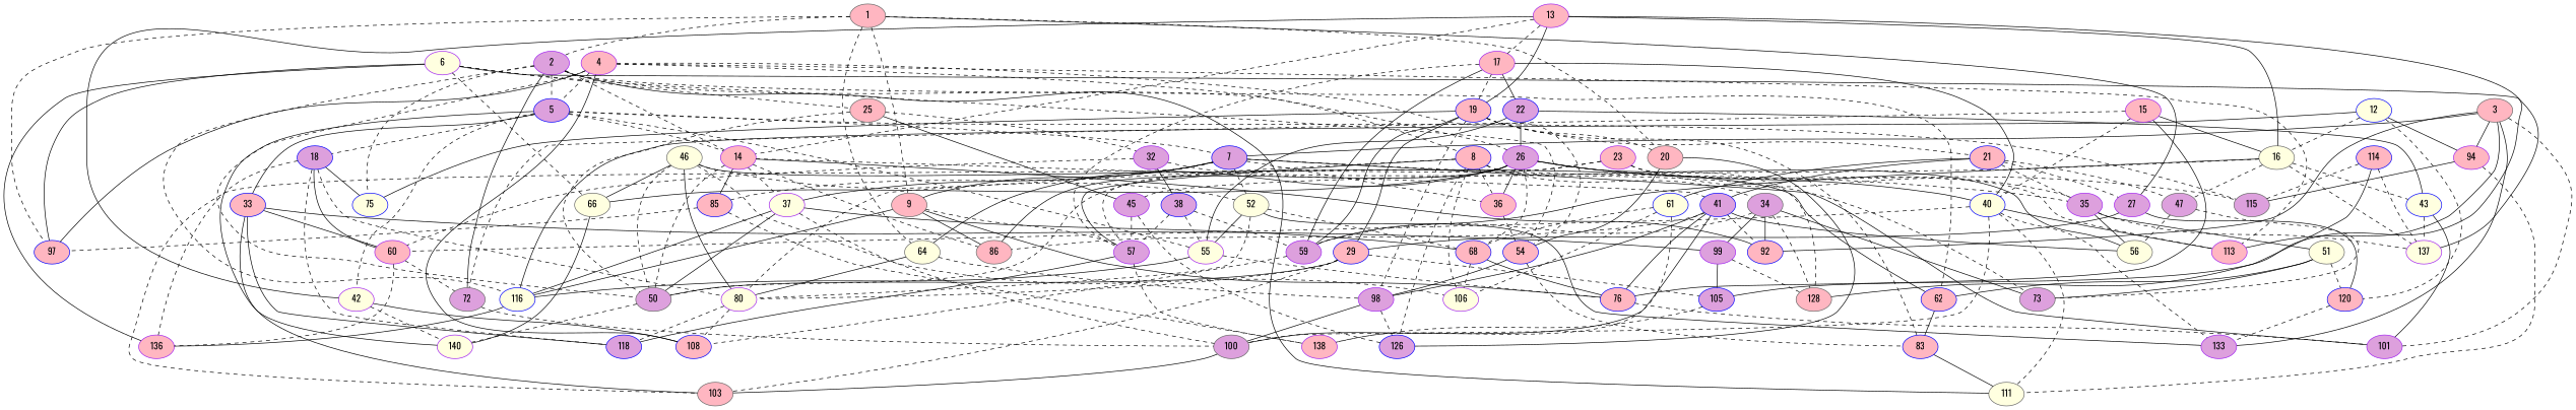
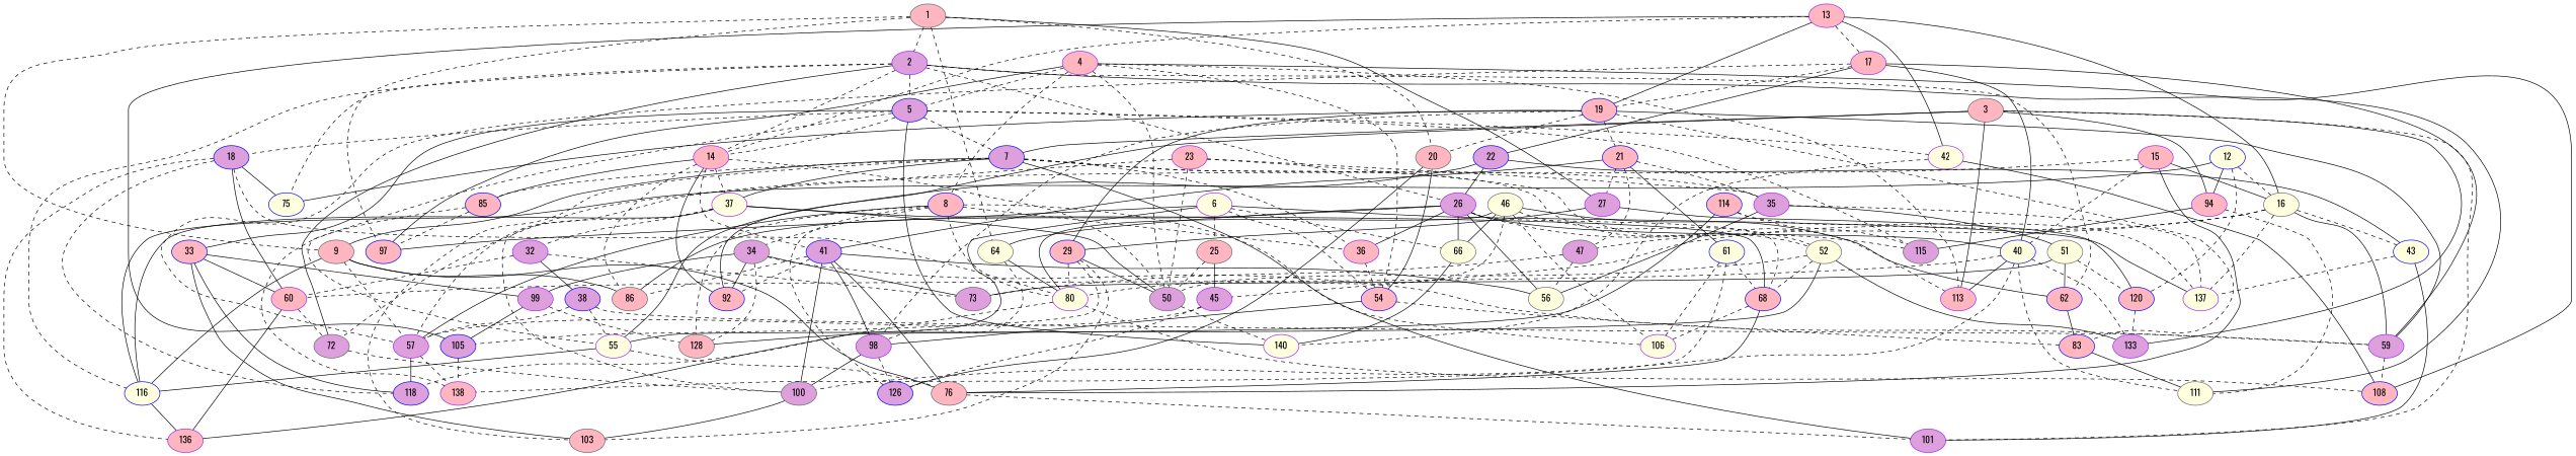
  graph {
    fontname=Oswald
    node [color=purple fillcolor=lightpink fontname=Oswald style=filled]
    edge [fontname=Oswald style=dashed]
    1 [color=gray40 super="+30"]
    2 [fillcolor=plum super="+104+63"]
    9 [color=gray40 super="+117"]
    20 [color=gray40]
    27 [fillcolor=plum]
    64 [color=gray40 fillcolor=lightyellow]
    97 [color=blue]
    5 [color=blue fillcolor=plum super="+42+139"]
    14 [super="+119+31"]
    26 [fillcolor=plum super="+70+67"]
    62 [color=blue]
    72 [color=gray40 fillcolor=plum]
    75 [color=blue fillcolor=lightyellow]
    111 [color=gray40 fillcolor=lightyellow]
    116 [color=blue fillcolor=lightyellow super="+122"]
    57 [fillcolor=plum super="+125"]
-   76 [color=blue super="+144"]
+   76 [color=gray40 super="+144"]
    86 [color=gray40]
    54 [color=blue super="+81"]
    126 [color=blue fillcolor=plum]
    120 [color=blue]
    29 [color=blue super="+65"]
    80 [fillcolor=lightyellow super="+130+91"]
    98 [fillcolor=plum super="+129"]
    7 [color=blue fillcolor=plum super="+141+124"]
    18 [color=blue fillcolor=plum super="+71"]
    33 [color=blue]
    55 [fillcolor=lightyellow super="+69"]
    n29 [fillcolor=lightyellow label=42]
    115 [color=gray40 fillcolor=plum]
    140 [fillcolor=lightyellow]
    92 [color=blue]
    50 [color=gray40 fillcolor=plum super="+112+58"]
    37 [fillcolor=lightyellow super="+77"]
    85 [color=blue]
    41 [color=blue fillcolor=plum super="+109+110"]
    66 [color=gray40 fillcolor=lightyellow]
    36
    40 [color=blue fillcolor=lightyellow super="+48+95"]
    56 [color=gray40 fillcolor=lightyellow]
    68 [color=blue super="+127"]
    83 [color=blue]
    100 [color=gray40 fillcolor=plum super="+121"]
    136
    118 [color=blue fillcolor=plum]
    3 [color=gray40 super="+10"]
    94
    101 [fillcolor=plum]
    113
    133 [fillcolor=plum]
    35 [fillcolor=plum super="+93"]
    52 [color=gray40 fillcolor=lightyellow super="+131"]
    103 [color=gray40]
    4 [super="+24"]
    8 [color=blue super="+39"]
    108 [color=blue]
    34 [color=gray40 fillcolor=plum super="+49"]
    106 [fillcolor=lightyellow]
    128 [color=gray40]
    60 [super="+123"]
    99 [fillcolor=plum]
    6 [fillcolor=lightyellow super="+11"]
    25 [color=gray40]
    137 [fillcolor=lightyellow]
    45 [fillcolor=plum]
    32 [fillcolor=plum]
    51 [color=gray40 fillcolor=lightyellow]
    138
    59 [fillcolor=plum super="+102"]
    73 [color=gray40 fillcolor=plum]
    16 [color=gray40 fillcolor=lightyellow super="+88+135"]
    43 [color=blue fillcolor=lightyellow]
    47 [color=gray40 fillcolor=plum]
    12 [color=blue fillcolor=lightyellow]
    13 [super="+90"]
    17 [super="+134"]
    19 [color=blue super="+44+89"]
    105 [color=blue fillcolor=plum]
    22 [color=blue fillcolor=plum]
    21 [color=blue super="+142"]
    15
    61 [color=blue fillcolor=lightyellow]
    23
    38 [color=blue fillcolor=plum]
    114 [color=blue]
    46 [color=gray40 fillcolor=lightyellow super="+78"]
    1 -- 2
    1 -- 9
    1 -- 20
    1 -- 27 [style=solid]
    1 -- 64
    1 -- 97
    2 -- 5
    2 -- 14
    2 -- 26
    2 -- 62
    2 -- 72 [style=solid]
    2 -- 75
    2 -- 111 [style=solid]
    2 -- 116
    9 -- 116 [style=solid]
    9 -- 57
    9 -- 76 [style=solid]
    9 -- 86 [style=solid]
    20 -- 54 [style=solid]
    20 -- 126 [style=solid]
    27 -- 120 [style=solid]
    27 -- 29 [style=solid]
    64 -- 80 [style=solid]
    64 -- 98
    5 -- 14 [weight=2]
    5 -- 7
    5 -- 18
    5 -- 33 [style=solid]
    5 -- 55
    5 -- n29
    5 -- 115
    5 -- 140 [style=solid]
    14 -- 86
    14 -- 92 [style=solid]
    14 -- 50
    14 -- 37
    14 -- 85 [style=solid]
    14 -- 41
    26 -- 64 [style=solid]
    26 -- 86 [style=solid]
    26 -- 115
    26 -- 66 [style=solid]
    26 -- 36 [style=solid]
    26 -- 40 [style=solid]
    26 -- 56 [style=solid]
    26 -- 68
    62 -- 83 [style=solid]
    72 -- 100
    116 -- 136 [style=solid]
    57 -- 118 [style=solid]
    57 -- 138
    76 -- 101
    54 -- 98 [style=solid]
    54 -- 83
    120 -- 133
    29 -- 80
    29 -- 50 [style=solid]
    29 -- 103
    29 -- 105
    80 -- 118
    80 -- 108
    98 -- 126
    98 -- 100 [style=solid]
    7 -- 9 [style=solid]
    7 -- 37 [style=solid]
    7 -- 85
    7 -- 36
    7 -- 101 [style=solid]
    7 -- 35
    7 -- 52
    7 -- 103
    18 -- 75 [style=solid]
    18 -- 80
    18 -- 136
    18 -- 118
    18 -- 60 [style=solid]
    33 -- 118 [style=solid]
    33 -- 103 [style=solid]
    33 -- 60 [style=solid]
    33 -- 99 [style=solid]
    55 -- 116 [style=solid]
    55 -- 76
    n29 -- 140
    n29 -- 108 [style=solid]
    50 -- 140
    37 -- 116 [style=solid]
    37 -- 50 [style=solid]
    37 -- 68 [style=solid]
    37 -- 100
    85 -- 97
    85 -- 138
    41 -- 76 [style=solid]
    41 -- 86
    41 -- 98 [style=solid]
    41 -- 92
    41 -- 56 [style=solid]
    41 -- 100 [style=solid]
    66 -- 140 [style=solid]
    36 -- 54
    40 -- 111
    40 -- 100
    40 -- 113 [style=solid]
    40 -- 133
    40 -- 60
    68 -- 76 [style=solid]
    68 -- 106
    83 -- 111 [style=solid]
    100 -- 103 [style=solid]
    3 -- 7 [style=solid]
    3 -- 92 [style=solid]
    3 -- 94 [style=solid]
    3 -- 101
    3 -- 113 [style=solid]
    3 -- 133 [style=solid]
    94 -- 111
    94 -- 115 [style=solid]
    35 -- 56 [style=solid]
    35 -- 137
    35 -- 51 [style=solid]
    52 -- 80
    52 -- 55 [style=solid]
    52 -- 68
    52 -- 133 [style=solid]
    4 -- 97 [style=solid]
    4 -- 5 [weight=2]
    4 -- 54
    4 -- 50
    4 -- 113
    4 -- 8
    4 -- 108 [style=solid]
    8 -- 57 [style=solid]
    8 -- 126
    8 -- 80
    8 -- 36
    8 -- 34
    8 -- 106
    8 -- 128
    34 -- 92 [style=solid]
    34 -- 128
    34 -- 99 [style=solid]
    34 -- 59
    34 -- 73 [style=solid]
    60 -- 72
-   60 -- 136
+   60 -- 136 [style=solid]
    99 -- 128
    99 -- 105 [style=solid]
    6 -- 97 [style=solid]
    6 -- 54
    6 -- 66
    6 -- 136 [style=solid]
    6 -- 25
    6 -- 137 [style=solid]
    25 -- 50
    25 -- 45 [style=solid]
-   25 -- 32
+   37 -- 32
    45 -- 57
    45 -- 126
    32 -- 60
    32 -- 73
    32 -- 38 [style=solid]
    51 -- 62 [style=solid]
    51 -- 120
    51 -- 73 [style=solid]
    59 -- 108
    16 -- 137
    16 -- 45
    16 -- 59 [style=solid]
    16 -- 43
    16 -- 47
    43 -- 101 [style=solid]
    43 -- 137
    47 -- 56
    47 -- 73
    12 -- 116 [style=solid]
    12 -- 120
    12 -- 94 [style=solid]
    12 -- 16
    13 -- 14
    13 -- n29 [style=solid]
    13 -- 16 [style=solid]
    13 -- 17
    13 -- 19 [style=solid]
    13 -- 105 [style=solid]
    17 -- 57
    17 -- 40 [style=solid]
    17 -- 59 [style=solid]
    17 -- 19
    17 -- 22 [style=solid]
    19 -- 20
    19 -- 75 [style=solid weight=2]
    19 -- 29 [style=solid]
    19 -- 98
    19 -- 83
    19 -- 59 [style=solid]
    19 -- 21
    105 -- 138
    22 -- 26 [style=solid]
    22 -- 55 [style=solid]
    22 -- 43 [style=solid]
    21 -- 27
    21 -- 41 [style=solid]
    21 -- 35
    21 -- 47
    21 -- 61 [style=solid]
    15 -- 72
    15 -- 76 [style=solid]
    15 -- 40
    15 -- 16 [style=solid]
    61 -- 68
    61 -- 106
    61 -- 138
    23 -- 57
    23 -- 50
    23 -- 113
    23 -- 35
    38 -- 57
    38 -- 55
    38 -- 59
    114 -- 115
    114 -- 128 [style=solid]
    114 -- 137
    46 -- 62 [style=solid]
    46 -- 80 [style=solid]
    46 -- 50
    46 -- 66 [style=solid]
    46 -- 52
    46 -- 106
  }
